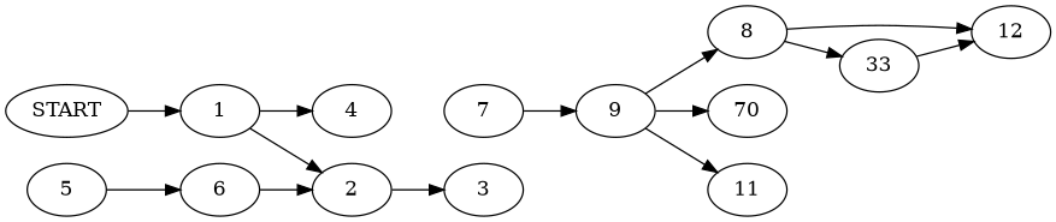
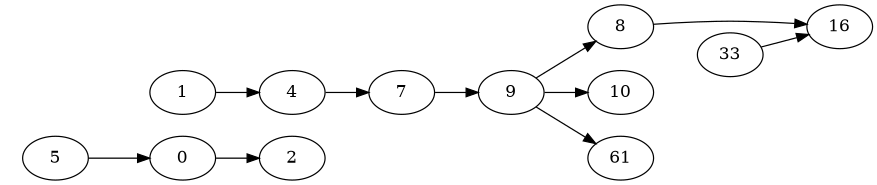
  digraph {
    rankdir=LR
-   n1 [label=START]
    1
    2
    4
-   3
    7
    5
-   6
+   6 [label=0]
    9
    8
-   12
+   12 [label=16]
    n12 [label=33]
-   10 [label=70]
-   11
-   n1 -> 1
-   1 -> 2
+   10
+   11 [label=61]
    1 -> 4
-   2 -> 3
+   4 -> 7
    7 -> 9
    5 -> 6
    6 -> 2
    9 -> 8
    9 -> 10
    9 -> 11
    8 -> 12
-   8 -> n12
    n12 -> 12
  }
